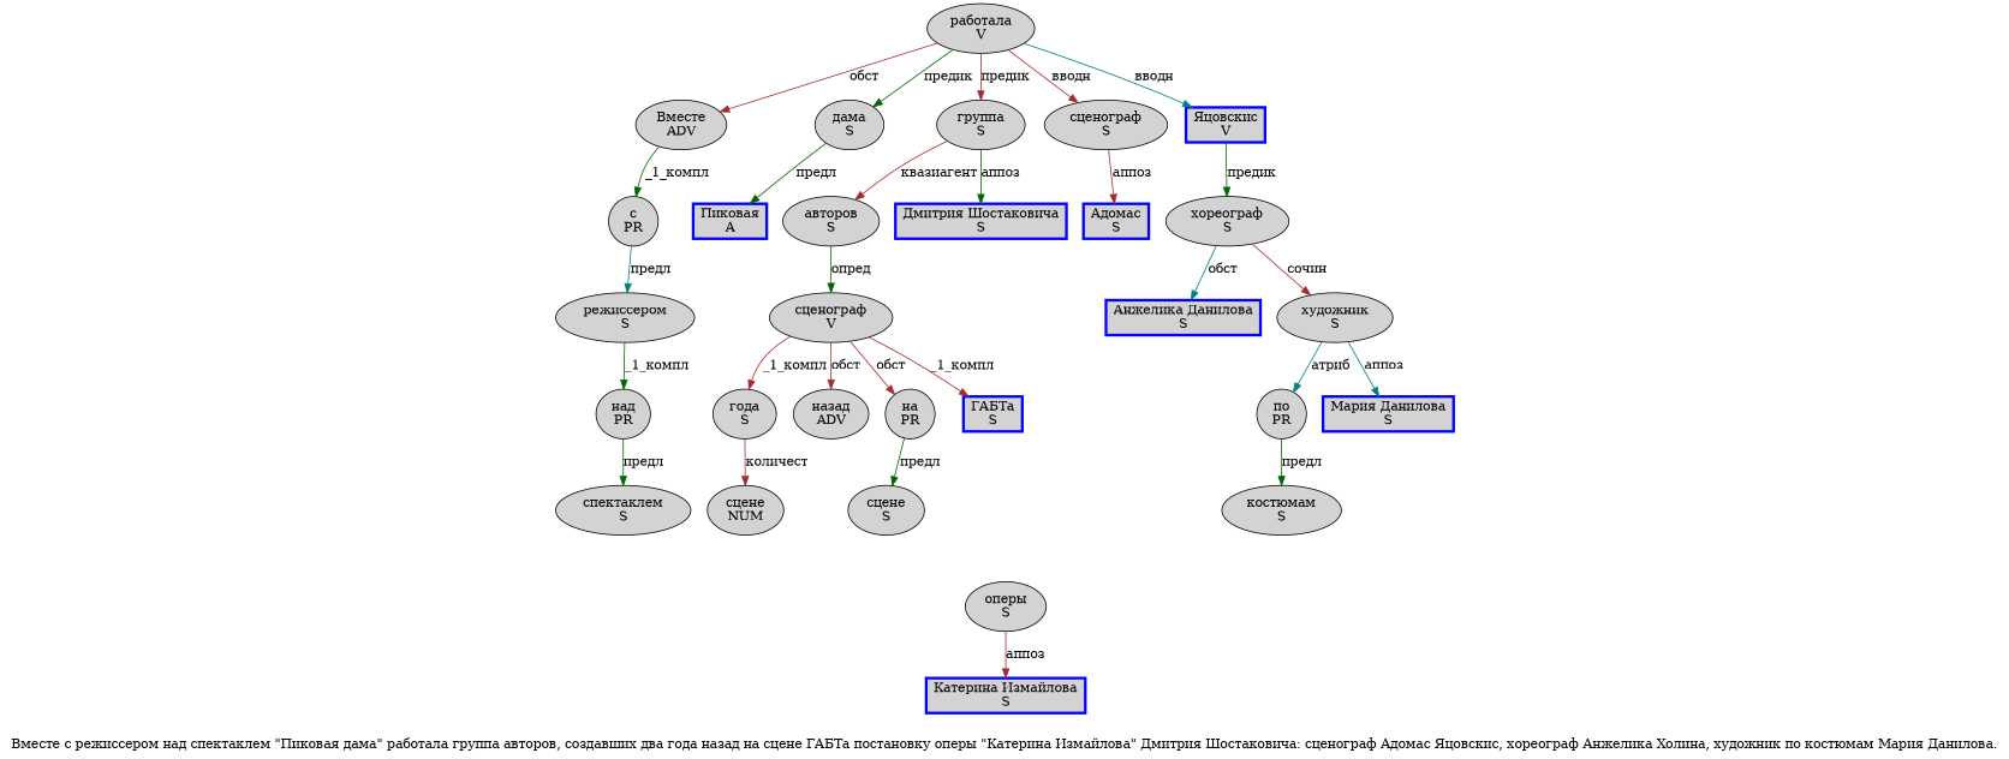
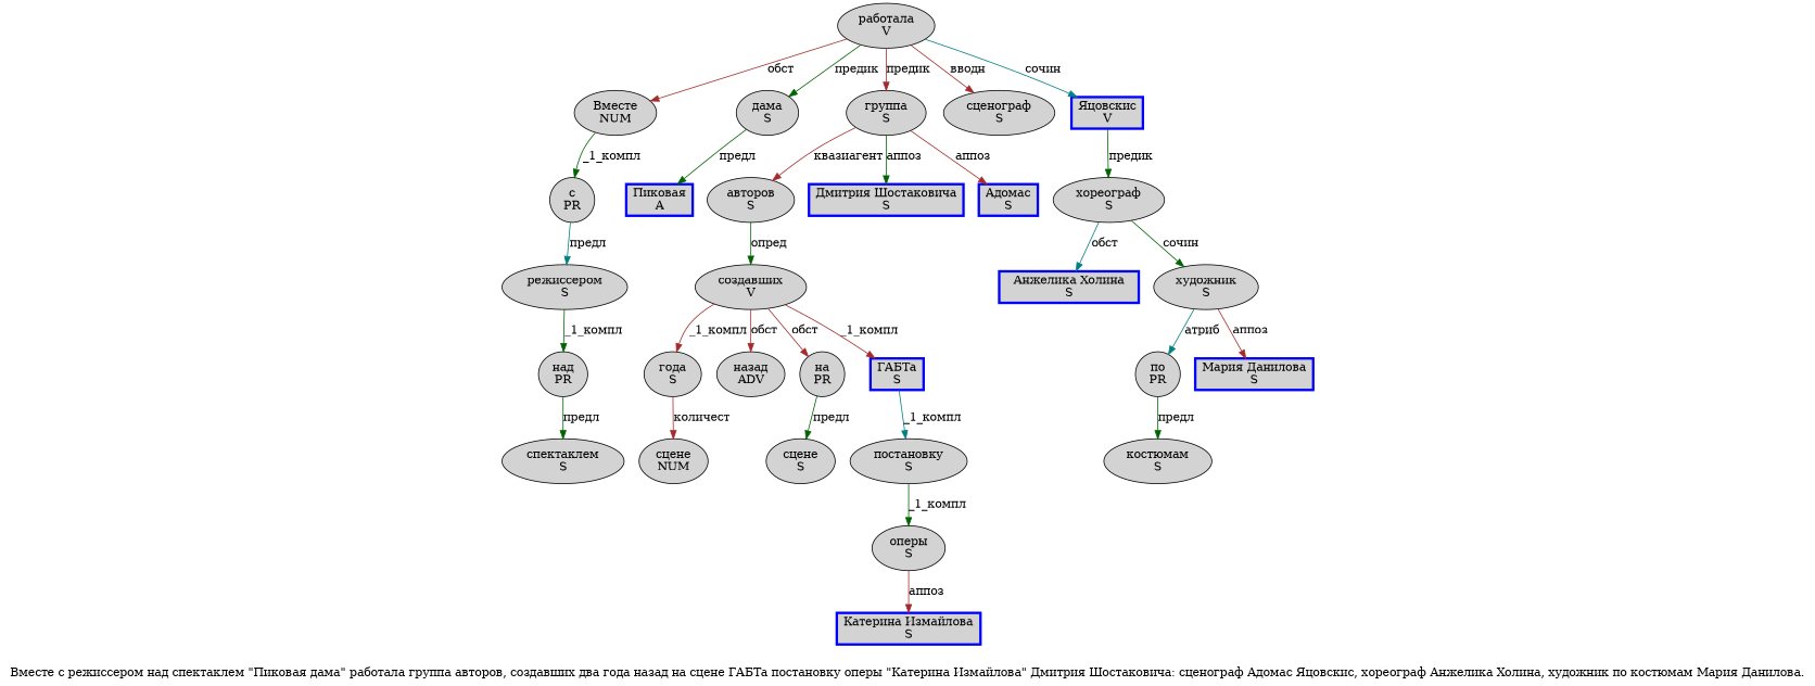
  digraph {
    label="Вместе с режиссером над спектаклем \"Пиковая дама\" работала группа авторов, создавших два года назад на сцене ГАБТа постановку оперы \"Катерина Измайлова\" Дмитрия Шостаковича: сценограф Адомас Яцовскис, хореограф Анжелика Холина, художник по костюмам Мария Данилова."
    node [fillcolor=lightgray penwidth=1 shape=ellipse style=filled]
    edge [color=darkgreen]
-   n1 [label="Вместе\nADV"]
+   n1 [label="Вместе\nNUM"]
    n2 [label="с\nPR"]
    n3 [label="режиссером\nS"]
    n4 [label="над\nPR"]
    n5 [label="спектаклем\nS"]
    n6 [color=blue label="Пиковая\nA" penwidth=3 shape=box]
    n7 [label="дама\nS"]
    n8 [label="работала\nV"]
    n9 [label="группа\nS"]
    n10 [label="сценограф\nS"]
    n11 [color=blue label="Яцовскис\nV" penwidth=3 shape=box]
    n12 [label="авторов\nS"]
    n13 [color=blue label="Дмитрия Шостаковича\nS" penwidth=3 shape=box]
    n14 [color=blue label="Адомас\nS" penwidth=3 shape=box]
    n15 [label="хореограф\nS"]
-   n16 [label="сценограф\nV"]
+   n16 [label="создавших\nV"]
    n17 [label="года\nS"]
    n18 [label="назад\nADV"]
    n19 [label="на\nPR"]
    n20 [color=blue label="ГАБТа\nS" penwidth=3 shape=box]
    n21 [label="сцене\nNUM"]
    n22 [label="сцене\nS"]
+   n23 [label="постановку\nS"]
    n24 [label="оперы\nS"]
    n25 [color=blue label="Катерина Измайлова\nS" penwidth=3 shape=box]
-   n26 [color=blue label="Анжелика Данилова\nS" penwidth=3 shape=box]
+   n26 [color=blue label="Анжелика Холина\nS" penwidth=3 shape=box]
    n27 [label="художник\nS"]
    n28 [label="по\nPR"]
    n29 [color=blue label="Мария Данилова\nS" penwidth=3 shape=box]
    n30 [label="костюмам\nS"]
    n1 -> n2 [label="_1_компл"]
    n2 -> n3 [color=teal label="предл"]
    n3 -> n4 [label="_1_компл"]
    n4 -> n5 [label="предл"]
    n7 -> n6 [label="предл"]
    n8 -> n1 [color=brown label="обст"]
    n8 -> n7 [label="предик"]
    n8 -> n9 [color=brown label="предик"]
    n8 -> n10 [color=brown label="вводн"]
-   n8 -> n11 [color=teal label="вводн"]
+   n8 -> n11 [color=teal label="сочин"]
    n9 -> n12 [color=brown label="квазиагент"]
    n9 -> n13 [label="аппоз"]
-   n10 -> n14 [color=brown label="аппоз"]
+   n9 -> n14 [color=brown label="аппоз"]
    n11 -> n15 [label="предик"]
    n12 -> n16 [label="опред"]
    n15 -> n26 [color=teal label="обст"]
-   n15 -> n27 [color=brown label="сочин"]
+   n15 -> n27 [label="сочин"]
    n16 -> n17 [color=brown label="_1_компл"]
    n16 -> n18 [color=brown label="обст"]
    n16 -> n19 [color=brown label="обст"]
    n16 -> n20 [color=brown label="_1_компл"]
    n17 -> n21 [color=brown label="количест"]
    n19 -> n22 [label="предл"]
+   n20 -> n23 [color=teal label="_1_компл"]
+   n23 -> n24 [label="_1_компл"]
    n24 -> n25 [color=brown label="аппоз"]
    n27 -> n28 [color=teal label="атриб"]
-   n27 -> n29 [color=teal label="аппоз"]
+   n27 -> n29 [color=brown label="аппоз"]
    n28 -> n30 [label="предл"]
  }
